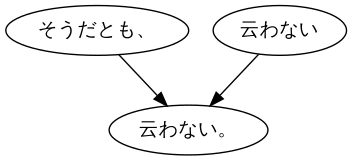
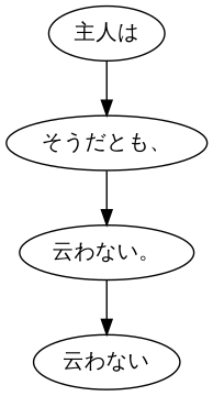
  digraph {
+   n1 [label="主人は"]
    n2 [label="そうだとも、"]
    n3 [label="云わない。"]
    n4 [label="云わない"]
+   n1 -> n2
    n2 -> n3
-   n4 -> n3
+   n3 -> n4
  }
